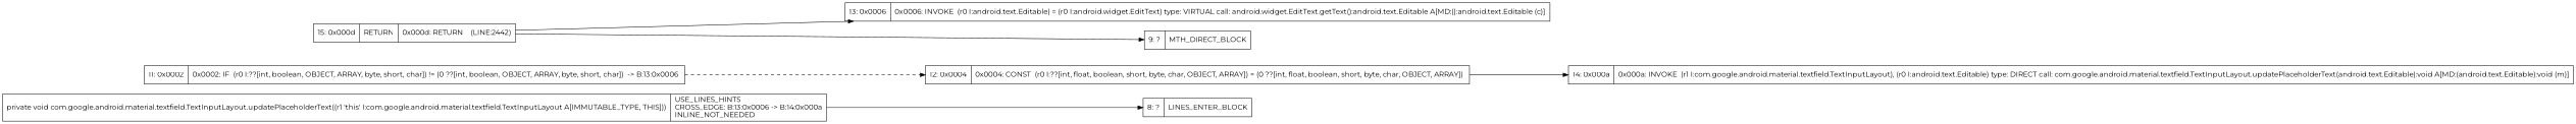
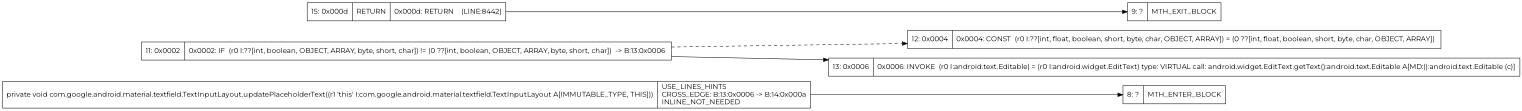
  digraph {
    fontname=Montserrat
    rankdir=LR
    node [fontname=Montserrat shape=record]
    edge [fontname=Montserrat]
-   n1 [label="{8\:\ ?|LINES_ENTER_BLOCK\l}"]
+   n1 [label="{8\:\ ?|MTH_ENTER_BLOCK\l}"]
    n2 [label="{11\:\ 0x0002|0x0002: IF  (r0 I:??[int, boolean, OBJECT, ARRAY, byte, short, char]) != (0 ??[int, boolean, OBJECT, ARRAY, byte, short, char])  \-\> B:13:0x0006 \l}"]
    n3 [label="{12\:\ 0x0004|0x0004: CONST  (r0 I:??[int, float, boolean, short, byte, char, OBJECT, ARRAY]) = (0 ??[int, float, boolean, short, byte, char, OBJECT, ARRAY]) \l}"]
    n4 [label="{13\:\ 0x0006|0x0006: INVOKE  (r0 I:android.text.Editable) = (r0 I:android.widget.EditText) type: VIRTUAL call: android.widget.EditText.getText():android.text.Editable A[MD:():android.text.Editable (c)]\l}"]
-   n5 [label="{14\:\ 0x000a|0x000a: INVOKE  (r1 I:com.google.android.material.textfield.TextInputLayout), (r0 I:android.text.Editable) type: DIRECT call: com.google.android.material.textfield.TextInputLayout.updatePlaceholderText(android.text.Editable):void A[MD:(android.text.Editable):void (m)]\l}"]
-   n6 [label="{15\:\ 0x000d|RETURN\l|0x000d: RETURN    (LINE:2442)\l}"]
-   n7 [label="{9\:\ ?|MTH_DIRECT_BLOCK\l}"]
+   n6 [label="{15\:\ 0x000d|RETURN\l|0x000d: RETURN    (LINE:8442)\l}"]
+   n7 [label="{9\:\ ?|MTH_EXIT_BLOCK\l}"]
    n8 [label="{private void com.google.android.material.textfield.TextInputLayout.updatePlaceholderText((r1 'this' I:com.google.android.material.textfield.TextInputLayout A[IMMUTABLE_TYPE, THIS]))  | USE_LINES_HINTS\lCROSS_EDGE: B:13:0x0006 \-\> B:14:0x000a\lINLINE_NOT_NEEDED\l}"]
    n2 -> n3 [style=dashed]
-   n6 -> n4
-   n3 -> n5
+   n2 -> n4
    n6 -> n7
    n8 -> n1
  }
